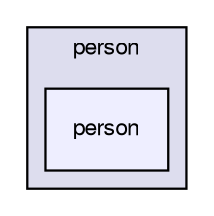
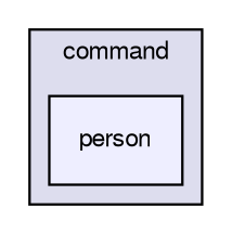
  digraph {
    compound=true
    n1 [fillcolor="#eeeeff" fontname=FreeSans fontsize=10 label=person pencolor=black shape=box style=filled]
    subgraph cluster_1 {
      bgcolor="#ddddee"
      fontname=FreeSans
      fontsize=10
-     label=person
+     label=command
      pencolor=black
      n1
    }
  }
